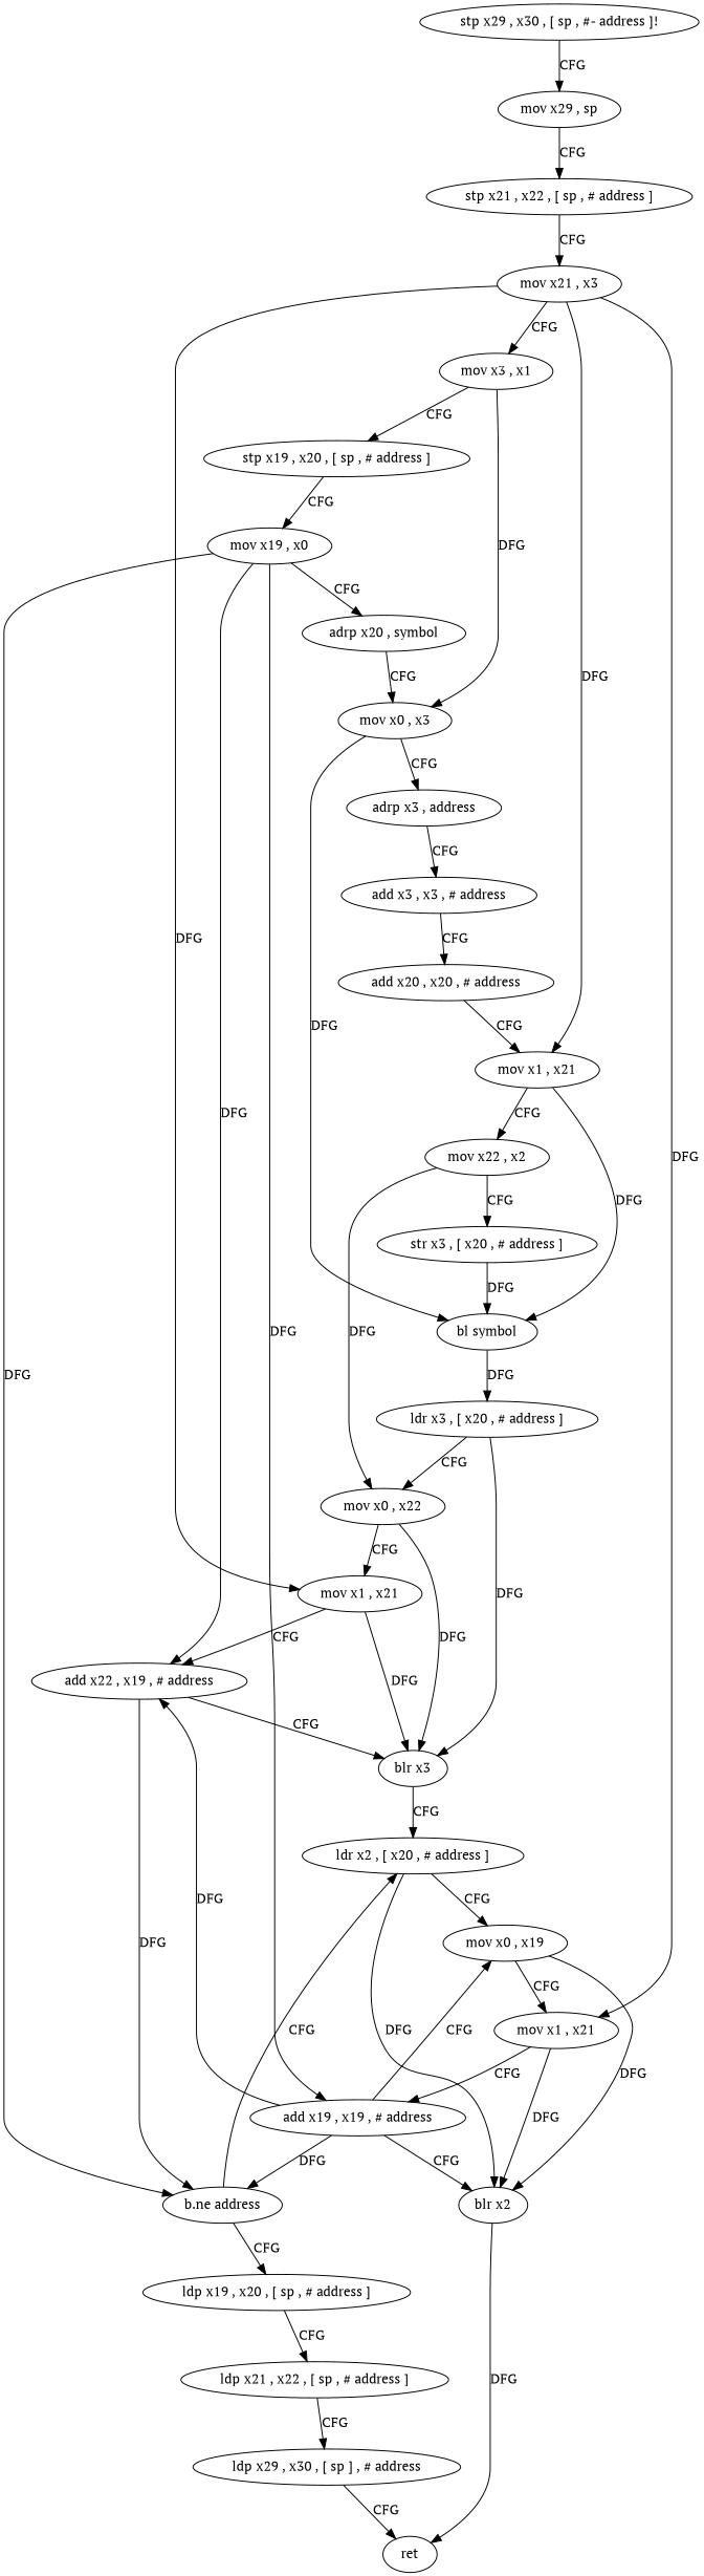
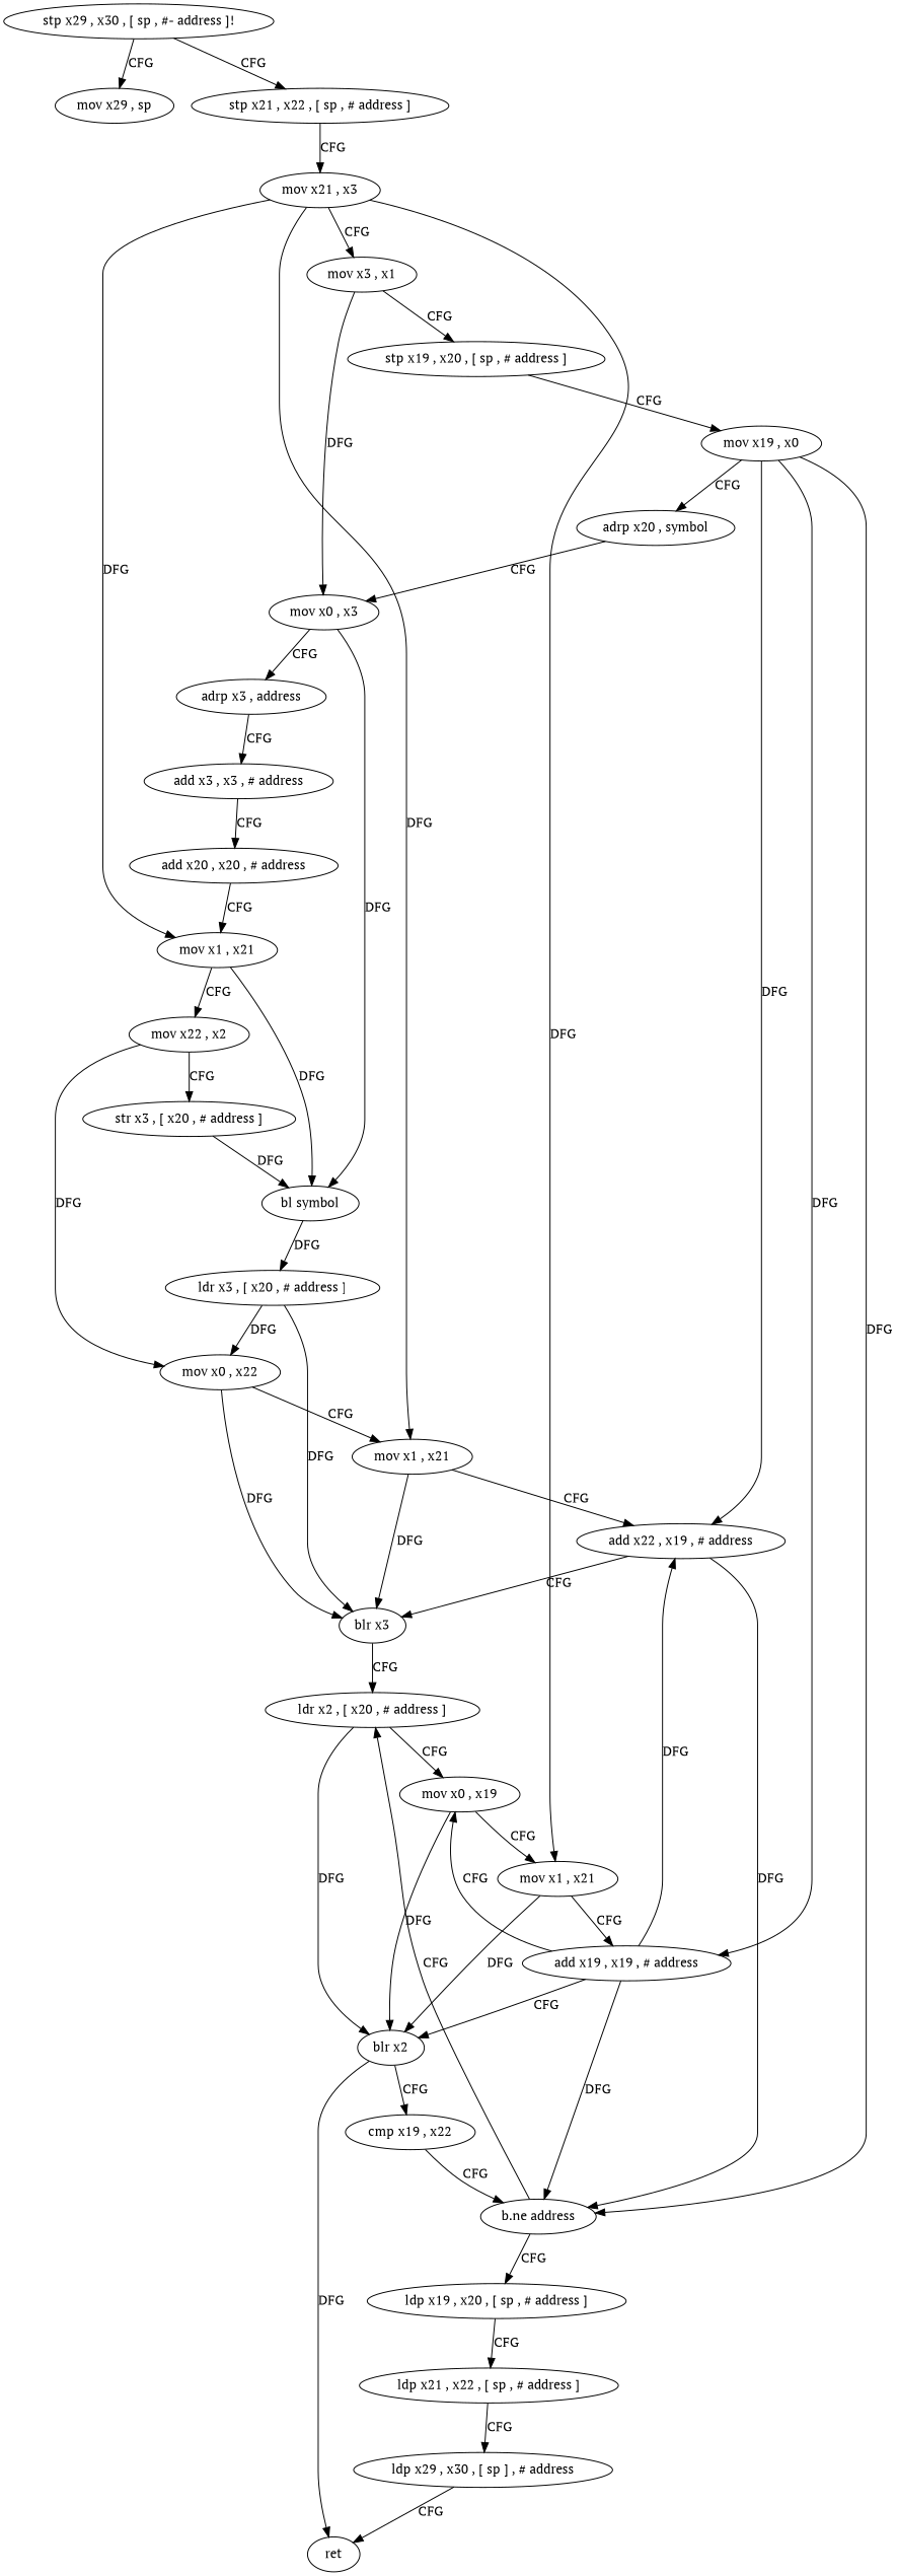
  digraph {
    fontname="PT Serif"
    node [fontname="PT Serif"]
    edge [fontname="PT Serif"]
    n1 [label="stp x29 , x30 , [ sp , #- address ]!"]
    n2 [label="mov x29 , sp"]
    n3 [label="stp x21 , x22 , [ sp , # address ]"]
    n4 [label="mov x21 , x3"]
    n5 [label="mov x3 , x1"]
    n6 [label="mov x1 , x21"]
    n7 [label="mov x1 , x21"]
    n8 [label="mov x1 , x21"]
    n9 [label="stp x19 , x20 , [ sp , # address ]"]
    n10 [label="mov x0 , x3"]
    n11 [label="bl symbol"]
    n12 [label="mov x22 , x2"]
    n13 [label="add x22 , x19 , # address"]
    n14 [label="blr x3"]
    n15 [label="add x19 , x19 , # address"]
    n16 [label="blr x2"]
    n17 [label="mov x19 , x0"]
    n18 [label="adrp x3 , address"]
    n19 [label="adrp x20 , symbol"]
    n20 [label="b.ne address"]
    n21 [label="mov x0 , x19"]
    n22 [label="ldr x2 , [ x20 , # address ]"]
    n23 [label="ldp x19 , x20 , [ sp , # address ]"]
    n24 [label="add x3 , x3 , # address"]
    n25 [label="ldr x3 , [ x20 , # address ]"]
    n26 [label="add x20 , x20 , # address"]
    n27 [label="str x3 , [ x20 , # address ]"]
    n28 [label="mov x0 , x22"]
+   n29 [label="cmp x19 , x22"]
    n30 [label=ret]
    n31 [label="ldp x21 , x22 , [ sp , # address ]"]
    n32 [label="ldp x29 , x30 , [ sp ] , # address"]
    n1 -> n2 [label=CFG]
-   n2 -> n3 [label=CFG]
+   n1 -> n3 [label=CFG]
    n3 -> n4 [label=CFG]
    n4 -> n5 [label=CFG]
    n4 -> n6 [label=DFG]
    n4 -> n7 [label=DFG]
    n4 -> n8 [label=DFG]
    n5 -> n9 [label=CFG]
    n5 -> n10 [label=DFG]
    n6 -> n11 [label=DFG]
    n6 -> n12 [label=CFG]
    n7 -> n13 [label=CFG]
    n7 -> n14 [label=DFG]
    n8 -> n15 [label=CFG]
    n8 -> n16 [label=DFG]
    n9 -> n17 [label=CFG]
    n10 -> n11 [label=DFG]
    n10 -> n18 [label=CFG]
    n11 -> n25 [label=DFG]
    n12 -> n27 [label=CFG]
    n12 -> n28 [label=DFG]
    n13 -> n14 [label=CFG]
    n13 -> n20 [label=DFG]
    n14 -> n22 [label=CFG]
    n15 -> n13 [label=DFG]
    n15 -> n16 [label=CFG]
    n15 -> n20 [label=DFG]
    n15 -> n21 [label=CFG]
+   n16 -> n29 [label=CFG]
    n16 -> n30 [label=DFG]
    n17 -> n13 [label=DFG]
    n17 -> n15 [label=DFG]
    n17 -> n19 [label=CFG]
    n17 -> n20 [label=DFG]
    n18 -> n24 [label=CFG]
    n19 -> n10 [label=CFG]
    n20 -> n22 [label=CFG]
    n20 -> n23 [label=CFG]
    n21 -> n8 [label=CFG]
    n21 -> n16 [label=DFG]
    n22 -> n16 [label=DFG]
    n22 -> n21 [label=CFG]
    n23 -> n31 [label=CFG]
    n24 -> n26 [label=CFG]
    n25 -> n14 [label=DFG]
-   n25 -> n28 [label=CFG]
+   n25 -> n28 [label=DFG]
    n26 -> n6 [label=CFG]
    n27 -> n11 [label=DFG]
    n28 -> n7 [label=CFG]
    n28 -> n14 [label=DFG]
+   n29 -> n20 [label=CFG]
    n31 -> n32 [label=CFG]
    n32 -> n30 [label=CFG]
  }
